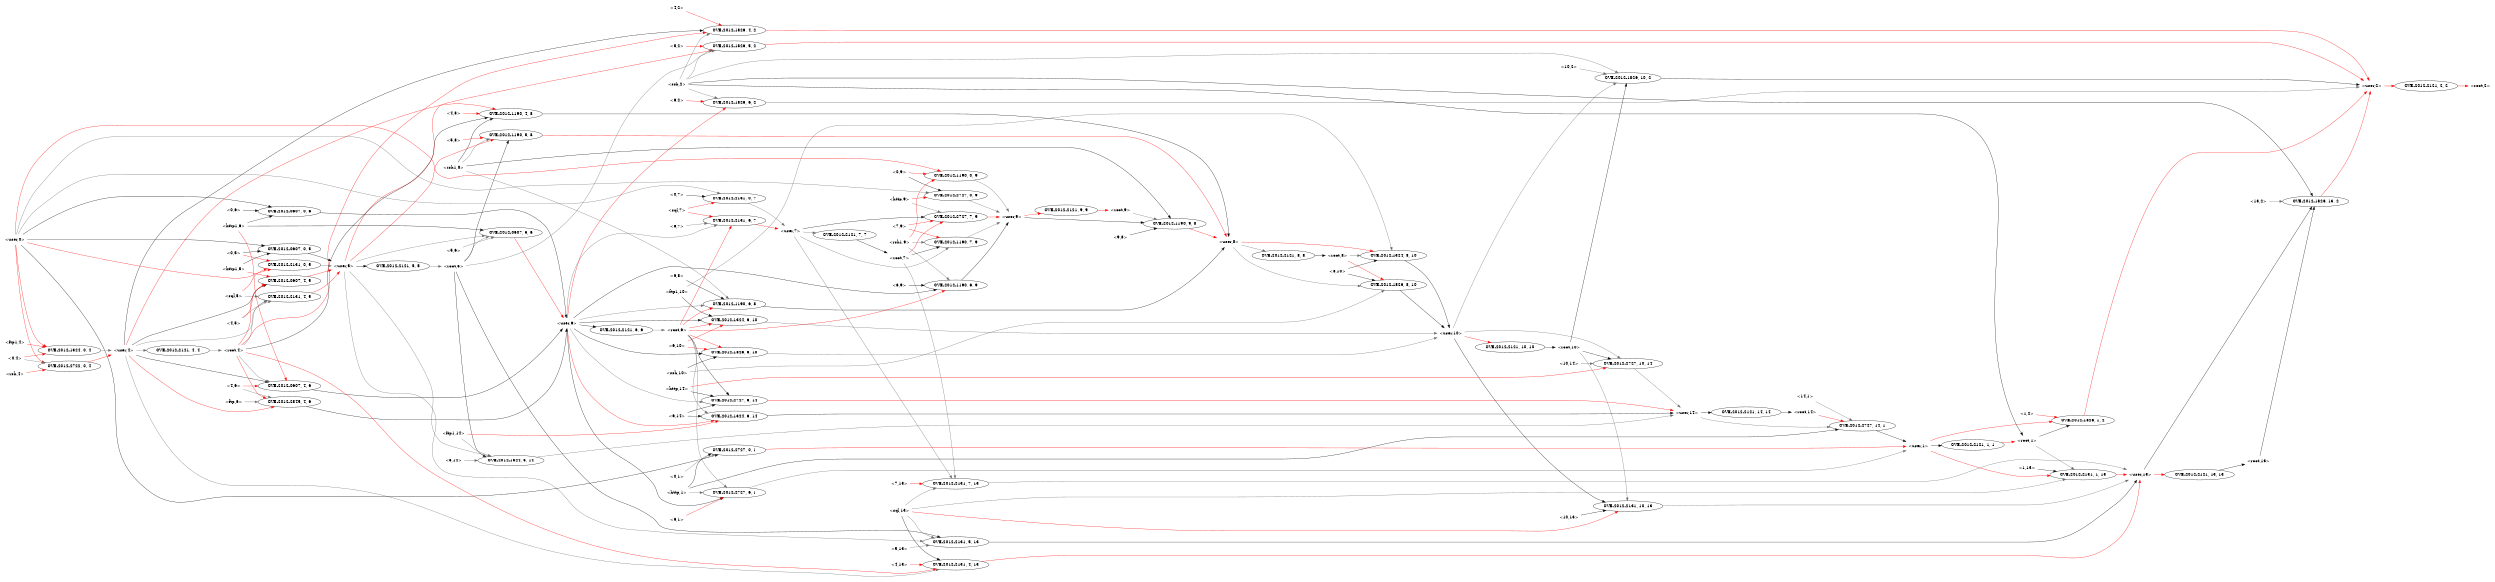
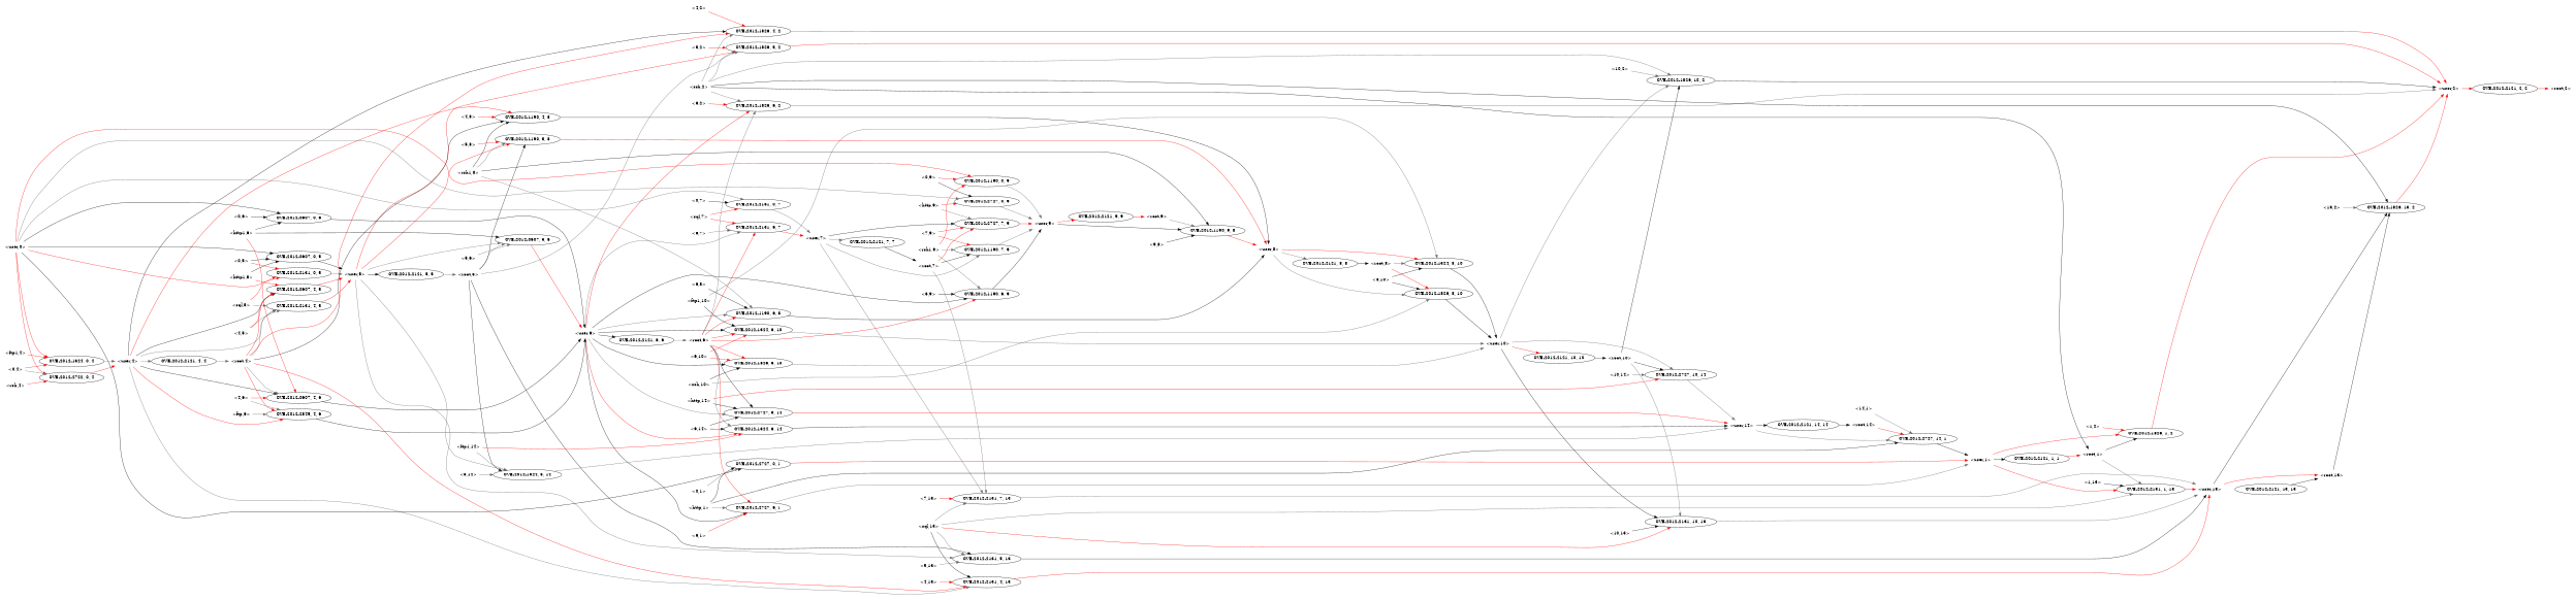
  strict digraph {
    rankdir=LR
    node [shape=plaintext]
    edge [color=red]
    "<rsh,4>" [color=brown height=0.5 width=0.81944]
    n2 [height=0.5 label=<CVE-2012-2722, 0, 4> width=2.4499 shape=""]
    "<user,4>" [color=teal height=0.5 width=0.91667]
    n4 [height=0.5 label=<CVE-2012-1190, 4, 8> width=2.4499 shape=""]
    n5 [height=0.5 label=<CVE-2012-2845, 4, 6> width=2.4499 shape=""]
    n6 [height=0.5 label=<CVE-2012-0607, 4, 6> width=2.4499 shape=""]
    n7 [height=0.5 label=<CVE-2012-2131, 4, 5> width=2.4499 shape=""]
    n8 [height=0.5 label=<CVE-2012-0607, 4, 5> width=2.4499 shape=""]
    n9 [height=0.5 label=<CVE-2012-1826, 4, 2> width=2.4499 shape=""]
    n10 [height=0.5 label=<CVE-2012-2131, 4, 13> width=2.5686 shape=""]
    n11 [height=0.5 label=<CVE-2012-2121, 4, 4> width=2.4499 shape=""]
    "<user,8>" [color=brown height=0.5 width=0.91667]
    "<user,6>" [color=gray40 height=0.5 width=0.91667]
    "<user,5>" [color=brown height=0.5 width=0.91667]
    "<user,2>" [color=brown height=0.5 width=0.91667]
    "<user,13>" [color=brown height=0.5 width=1.0069]
    "<root,4>" [color=gray40 height=0.5 width=0.89583]
    n18 [height=0.5 label=<CVE-2012-1324, 8, 10> width=2.5686 shape=""]
    n19 [height=0.5 label=<CVE-2012-1826, 8, 10> width=2.5686 shape=""]
    n20 [height=0.5 label=<CVE-2012-2121, 8, 8> width=2.4499 shape=""]
    "<user,10>" [color=brown height=0.5 width=1.0069]
    "<root,8>" [color=teal height=0.5 width=0.89583]
    n23 [height=0.5 label=<CVE-2012-1826, 10, 2> width=2.5686 shape=""]
    n24 [height=0.5 label=<CVE-2012-2121, 10, 10> width=2.7013 shape=""]
    n25 [height=0.5 label=<CVE-2012-2727, 10, 14> width=2.7013 shape=""]
    n26 [height=0.5 label=<CVE-2012-2131, 10, 13> width=2.7013 shape=""]
    "<user,14>" [color=teal height=0.5 width=1.0069]
    n28 [height=0.5 label=<CVE-2012-2727, 14, 1> width=2.5686 shape=""]
    n29 [height=0.5 label=<CVE-2012-2121, 14, 14> width=2.7013 shape=""]
    "<user,1>" [color=teal height=0.5 width=0.91667]
    "<root,14>" [color=teal height=0.5 width=1]
    n32 [height=0.5 label=<CVE-2012-2131, 1, 13> width=2.5686 shape=""]
    n33 [height=0.5 label=<CVE-2012-1826, 1, 2> width=2.4499 shape=""]
    n34 [height=0.5 label=<CVE-2012-2121, 1, 1> width=2.4499 shape=""]
    "<root,1>" [color=gray40 height=0.5 width=0.89583]
    "<ftp,6>" [color=brown height=0.5 width=0.8125]
    n37 [height=0.5 label=<CVE-2012-1826, 6, 10> width=2.5686 shape=""]
    n38 [height=0.5 label=<CVE-2012-1190, 6, 9> width=2.4499 shape=""]
    n39 [height=0.5 label=<CVE-2012-2131, 6, 7> width=2.4499 shape=""]
    n40 [height=0.5 label=<CVE-2012-1826, 6, 2> width=2.4499 shape=""]
    n41 [height=0.5 label=<CVE-2012-2121, 6, 6> width=2.4499 shape=""]
    n42 [height=0.5 label=<CVE-2012-2727, 6, 1> width=2.4499 shape=""]
    n43 [height=0.5 label=<CVE-2012-1190, 6, 8> width=2.4499 shape=""]
    n44 [height=0.5 label=<CVE-2012-1324, 6, 14> width=2.5686 shape=""]
    n45 [height=0.5 label=<CVE-2012-2727, 6, 14> width=2.5686 shape=""]
    n46 [height=0.5 label=<CVE-2012-1324, 6, 10> width=2.5686 shape=""]
    "<user,9>" [color=gray40 height=0.5 width=0.91667]
    "<user,7>" [color=teal height=0.5 width=0.91667]
    "<root,6>" [color=brown height=0.5 width=0.89583]
    "<root,10>" [color=brown height=0.5 width=1]
    n51 [height=0.5 label=<CVE-2012-2121, 2, 2> width=2.4499 shape=""]
    n52 [height=0.5 label=<CVE-2012-2121, 13, 13> width=2.7013 shape=""]
    n53 [height=0.5 label=<CVE-2012-1826, 13, 2> width=2.5686 shape=""]
    "<root,13>" [color=brown height=0.5 width=1]
    "<root,2>" [color=brown height=0.5 width=0.89583]
    n56 [height=0.5 label=<CVE-2012-1190, 9, 8> width=2.4499 shape=""]
    n57 [height=0.5 label=<CVE-2012-2121, 9, 9> width=2.4499 shape=""]
    "<root,9>" [color=gray40 height=0.5 width=0.89583]
    "<4,6>" [color=gray40 height=0.5 width=0.75]
    "<rsh1,9>" [color=brown height=0.5 width=0.92361]
    n61 [height=0.5 label=<CVE-2012-1190, 0, 9> width=2.4499 shape=""]
    n62 [height=0.5 label=<CVE-2012-1190, 7, 9> width=2.4499 shape=""]
    "<0,6>" [color=teal height=0.5 width=0.75]
    n64 [height=0.5 label=<CVE-2012-0607, 0, 6> width=2.4499 shape=""]
    n65 [height=0.5 label=<CVE-2012-1190, 5, 8> width=2.4499 shape=""]
    n66 [height=0.5 label=<CVE-2012-2727, 0, 9> width=2.4499 shape=""]
    n67 [height=0.5 label=<CVE-2012-2131, 7, 13> width=2.5686 shape=""]
    n68 [height=0.5 label=<CVE-2012-2121, 7, 7> width=2.4499 shape=""]
    n69 [height=0.5 label=<CVE-2012-2727, 7, 9> width=2.4499 shape=""]
    "<root,7>" [color=teal height=0.5 width=0.89583]
    "<1,13>" [color=teal height=0.5 width=0.78472]
    n72 [height=0.5 label=<CVE-2012-2131, 0, 5> width=2.4499 shape=""]
    n73 [height=0.5 label=<CVE-2012-0607, 5, 6> width=2.4499 shape=""]
    n74 [height=0.5 label=<CVE-2012-2131, 5, 13> width=2.5686 shape=""]
    n75 [height=0.5 label=<CVE-2012-2121, 5, 5> width=2.4499 shape=""]
    n76 [height=0.5 label=<CVE-2012-1826, 5, 2> width=2.4499 shape=""]
    n77 [height=0.5 label=<CVE-2012-1324, 5, 14> width=2.5686 shape=""]
    "<root,5>" [color=gray40 height=0.5 width=0.89583]
    "<6,2>" [color=brown height=0.5 width=0.75]
    "<user,0>" [color=gray40 height=0.5 width=0.91667]
    n81 [height=0.5 label=<CVE-2012-0607, 0, 5> width=2.4499 shape=""]
    n82 [height=0.5 label=<CVE-2012-2131, 0, 7> width=2.4499 shape=""]
    n83 [height=0.5 label=<CVE-2012-1324, 0, 4> width=2.4499 shape=""]
    n84 [height=0.5 label=<CVE-2012-2727, 0, 1> width=2.4499 shape=""]
    "<0,7>" [color=gray40 height=0.5 width=0.75]
    "<0,1>" [color=teal height=0.5 width=0.75]
    "<ftp1,14>" [color=teal height=0.5 width=1]
    "<http,1>" [color=gray40 height=0.5 width=0.89583]
    "<http1,5>" [color=gray40 height=0.5 width=0.97917]
    "<http,9>" [color=gray40 height=0.5 width=0.89583]
    "<13,2>" [color=teal height=0.5 width=0.78472]
    "<ftp1,4>" [color=gray40 height=0.5 width=0.89583]
    "<http1,6>" [color=gray40 height=0.5 width=0.97917]
    "<ssh,10>" [color=brown height=0.5 width=0.94444]
    "<6,10>" [color=brown height=0.5 width=0.78472]
    "<9,8>" [color=brown height=0.5 width=0.75]
    "<ftp1,10>" [color=gray40 height=0.5 width=1]
    "<10,2>" [color=teal height=0.5 width=0.78472]
    "<14,1>" [color=brown height=0.5 width=0.78472]
    "<5,6>" [color=brown height=0.5 width=0.75]
    "<8,10>" [color=brown height=0.5 width=0.78472]
    "<10,13>" [color=brown height=0.5 width=0.88889]
    "<6,8>" [color=teal height=0.5 width=0.75]
    "<5,13>" [color=teal height=0.5 width=0.78472]
    "<0,9>" [color=gray40 height=0.5 width=0.75]
    "<sql,5>" [color=teal height=0.5 width=0.8125]
    "<7,13>" [color=brown height=0.5 width=0.78472]
    "<6,9>" [color=brown height=0.5 width=0.75]
    "<6,1>" [color=teal height=0.5 width=0.75]
    "<4,2>" [color=gray40 height=0.5 width=0.75]
    "<5,14>" [color=teal height=0.5 width=0.78472]
    "<ssh,2>" [color=brown height=0.5 width=0.84028]
    "<0,4>" [color=teal height=0.5 width=0.75]
    "<http,14>" [color=gray40 height=0.5 width=0.97917]
    "<4,8>" [color=teal height=0.5 width=0.75]
    "<5,8>" [color=gray40 height=0.5 width=0.75]
    "<10,14>" [color=gray40 height=0.5 width=0.88889]
    "<0,5>" [color=teal height=0.5 width=0.75]
    "<6,7>" [color=brown height=0.5 width=0.75]
    "<sql,13>" [color=brown height=0.5 width=0.91667]
    "<6,14>" [color=gray40 height=0.5 width=0.78472]
    "<7,9>" [color=gray40 height=0.5 width=0.75]
    "<sql,7>" [color=brown height=0.5 width=0.8125]
    "<5,2>" [color=teal height=0.5 width=0.75]
    "<4,5>" [color=gray40 height=0.5 width=0.75]
    "<1,2>" [color=teal height=0.5 width=0.75]
    "<rsh1,8>" [color=gray40 height=0.5 width=0.92361]
    "<4,13>" [color=teal height=0.5 width=0.78472]
    "<rsh,4>" -> n2
    n2 -> "<user,4>"
    "<user,4>" -> n4
    "<user,4>" -> n5
    "<user,4>" -> n6 [color=black]
    "<user,4>" -> n7 [color=gray40]
    "<user,4>" -> n8 [color=black]
    "<user,4>" -> n9 [color=black]
    "<user,4>" -> n10 [color=gray40]
    "<user,4>" -> n11 [color=gray40]
    n4 -> "<user,8>" [color=black]
    n5 -> "<user,6>" [color=black]
    n6 -> "<user,6>" [color=black]
    n7 -> "<user,5>"
    n8 -> "<user,5>"
    n9 -> "<user,2>"
    n10 -> "<user,13>"
    n11 -> "<root,4>" [color=gray40]
    "<user,8>" -> n18
    "<user,8>" -> n19 [color=gray40]
    "<user,8>" -> n20 [color=gray40]
    "<user,6>" -> n37 [color=black]
    "<user,6>" -> n38 [color=black]
    "<user,6>" -> n39 [color=gray40]
    "<user,6>" -> n40
    "<user,6>" -> n41 [color=black]
    "<user,6>" -> n42 [color=black]
    "<user,6>" -> n43 [color=gray40]
    "<user,6>" -> n44
    "<user,6>" -> n45 [color=gray40]
    "<user,6>" -> n46 [color=black]
    "<user,5>" -> n65
    "<user,5>" -> n73 [color=gray40]
    "<user,5>" -> n74 [color=gray40]
    "<user,5>" -> n75 [color=black]
    "<user,5>" -> n76
    "<user,5>" -> n77 [color=gray40]
    "<user,2>" -> n51
-   "<user,13>" -> n52
+   "<user,13>" -> "<root,13>"
    "<user,13>" -> n53 [color=black]
    "<root,4>" -> n4 [color=black]
    "<root,4>" -> n5
    "<root,4>" -> n6 [color=gray40]
    "<root,4>" -> n7 [color=gray40]
    "<root,4>" -> n8
    "<root,4>" -> n9
    "<root,4>" -> n10
    n18 -> "<user,10>" [color=black]
    n19 -> "<user,10>" [color=black]
    n20 -> "<root,8>" [color=black]
    "<user,10>" -> n23 [color=gray40]
    "<user,10>" -> n24
    "<user,10>" -> n25 [color=gray40]
    "<user,10>" -> n26 [color=black]
    "<root,8>" -> n18 [color=gray40]
    "<root,8>" -> n19
    n23 -> "<user,2>" [color=black]
    n24 -> "<root,10>" [color=black]
    n25 -> "<user,14>" [color=gray40]
    n26 -> "<user,13>" [color=gray40]
    "<user,14>" -> n28 [color=gray40]
    "<user,14>" -> n29 [color=black]
    n28 -> "<user,1>" [color=black]
    n29 -> "<root,14>" [color=black]
    "<user,1>" -> n32
    "<user,1>" -> n33
    "<user,1>" -> n34 [color=black]
    "<root,14>" -> n28
    n32 -> "<user,13>"
    n33 -> "<user,2>"
    n34 -> "<root,1>"
    "<root,1>" -> n32 [color=gray40]
    "<root,1>" -> n33 [color=black]
    "<ftp,6>" -> n5 [color=gray40]
    n37 -> "<user,10>" [color=gray40]
    n38 -> "<user,9>" [color=black]
    n39 -> "<user,7>"
    n40 -> "<user,2>" [color=gray40]
    n41 -> "<root,6>" [color=gray40]
    n42 -> "<user,1>" [color=gray40]
    n43 -> "<user,8>" [color=black]
    n44 -> "<user,14>" [color=black]
    n45 -> "<user,14>"
    n46 -> "<user,10>" [color=gray40]
    "<user,9>" -> n56 [color=black]
    "<user,9>" -> n57
    "<user,7>" -> n62 [color=gray40]
    "<user,7>" -> n67 [color=gray40]
    "<user,7>" -> n68 [color=gray40]
    "<user,7>" -> n69 [color=black]
    "<root,6>" -> n37
    "<root,6>" -> n38
    "<root,6>" -> n39
-   "<root,6>" -> n42 [color=gray40]
+   "<root,6>" -> n40 [color=gray40]
+   "<root,6>" -> n42
    "<root,6>" -> n43
    "<root,6>" -> n44 [color=gray40]
    "<root,6>" -> n45 [color=black]
    "<root,6>" -> n46
    "<root,10>" -> n23 [color=black]
    "<root,10>" -> n25 [color=black]
    "<root,10>" -> n26 [color=gray40]
    n51 -> "<root,2>"
    n52 -> "<root,13>" [color=black]
    n53 -> "<user,2>"
    "<root,13>" -> n53 [color=black]
    n56 -> "<user,8>"
    n57 -> "<root,9>"
    "<root,9>" -> n56 [color=gray40]
    "<4,6>" -> n5 [color=gray40]
    "<4,6>" -> n6
    "<rsh1,9>" -> n38 [color=gray40]
    "<rsh1,9>" -> n61
    "<rsh1,9>" -> n62 [color=gray40]
    n61 -> "<user,9>" [color=gray40]
    n62 -> "<user,9>" [color=gray40]
    "<0,6>" -> n64 [color=black]
    n64 -> "<user,6>" [color=black]
    n65 -> "<user,8>"
    n66 -> "<user,9>" [color=gray40]
    n67 -> "<user,13>" [color=gray40]
    n68 -> "<root,7>" [color=black]
    n69 -> "<user,9>"
    "<root,7>" -> n62 [color=black]
    "<root,7>" -> n67 [color=gray40]
    "<root,7>" -> n69
    "<1,13>" -> n32 [color=black]
    n72 -> "<user,5>" [color=gray40]
    n73 -> "<user,6>"
    n74 -> "<user,13>" [color=black]
    n75 -> "<root,5>" [color=gray40]
    n76 -> "<user,2>"
    n77 -> "<user,14>" [color=gray40]
    "<root,5>" -> n65 [color=black]
    "<root,5>" -> n73 [color=gray40]
    "<root,5>" -> n74 [color=black]
    "<root,5>" -> n76 [color=gray40]
    "<root,5>" -> n77 [color=black]
    "<6,2>" -> n40
    "<user,0>" -> n2
    "<user,0>" -> n61
    "<user,0>" -> n64 [color=black]
    "<user,0>" -> n66 [color=gray40]
    "<user,0>" -> n72
    "<user,0>" -> n81 [color=black]
    "<user,0>" -> n82 [color=gray40]
    "<user,0>" -> n83
    "<user,0>" -> n84 [color=black]
    n81 -> "<user,5>" [color=black]
    n82 -> "<user,7>" [color=gray40]
    n83 -> "<user,4>" [color=gray40]
    n84 -> "<user,1>"
    "<0,7>" -> n82 [color=black]
    "<0,1>" -> n84 [color=gray40]
    "<ftp1,14>" -> n44
    "<ftp1,14>" -> n77 [color=gray40]
    "<http,1>" -> n28 [color=black]
    "<http,1>" -> n42 [color=gray40]
    "<http,1>" -> n84 [color=black]
    "<http1,5>" -> n8
    "<http1,5>" -> n81 [color=black]
    "<http,9>" -> n66
    "<http,9>" -> n69 [color=gray40]
    "<13,2>" -> n53 [color=gray40]
    "<ftp1,4>" -> n83
    "<http1,6>" -> n6
    "<http1,6>" -> n64 [color=black]
    "<http1,6>" -> n73 [color=black]
    "<ssh,10>" -> n19 [color=gray40]
    "<ssh,10>" -> n37 [color=black]
    "<6,10>" -> n37
    "<6,10>" -> n46
    "<9,8>" -> n56 [color=black]
    "<ftp1,10>" -> n18 [color=gray40]
    "<ftp1,10>" -> n46 [color=black]
    "<10,2>" -> n23 [color=gray40]
    "<14,1>" -> n28 [color=gray40]
    "<5,6>" -> n73 [color=gray40]
    "<8,10>" -> n18 [color=black]
    "<8,10>" -> n19 [color=black]
    "<10,13>" -> n26 [color=black]
    "<6,8>" -> n43 [color=black]
    "<5,13>" -> n74 [color=gray40]
    "<0,9>" -> n61
    "<0,9>" -> n66 [color=black]
    "<sql,5>" -> n7 [color=gray40]
    "<sql,5>" -> n72
    "<7,13>" -> n67
    "<6,9>" -> n38 [color=black]
    "<6,1>" -> n42
    "<4,2>" -> n9
    "<5,14>" -> n77 [color=gray40]
    "<ssh,2>" -> n9 [color=gray40]
    "<ssh,2>" -> n23 [color=gray40]
    "<ssh,2>" -> "<root,1>" [color=black]
    "<ssh,2>" -> n40 [color=gray40]
    "<ssh,2>" -> n53 [color=black]
    "<ssh,2>" -> n76 [color=gray40]
    "<0,4>" -> n2 [color=gray40]
    "<0,4>" -> n83
    "<http,14>" -> n25
    "<http,14>" -> n45 [color=black]
    "<4,8>" -> n4
    "<5,8>" -> n65
    "<10,14>" -> n25 [color=gray40]
    "<0,5>" -> n72
    "<0,5>" -> n81 [color=black]
    "<6,7>" -> n39 [color=gray40]
    "<sql,13>" -> n10 [color=black]
    "<sql,13>" -> n26
    "<sql,13>" -> n32 [color=gray40]
    "<sql,13>" -> n67 [color=gray40]
    "<sql,13>" -> n74 [color=gray40]
    "<6,14>" -> n44 [color=black]
    "<6,14>" -> n45 [color=black]
    "<7,9>" -> n62
    "<7,9>" -> n69
    "<sql,7>" -> n39
    "<sql,7>" -> n82
    "<5,2>" -> n76
    "<4,5>" -> n7 [color=gray40]
    "<4,5>" -> n8
    "<1,2>" -> n33
    "<rsh1,8>" -> n4 [color=black]
    "<rsh1,8>" -> n43 [color=gray40]
    "<rsh1,8>" -> n56 [color=black]
    "<rsh1,8>" -> n65 [color=gray40]
    "<4,13>" -> n10
  }
